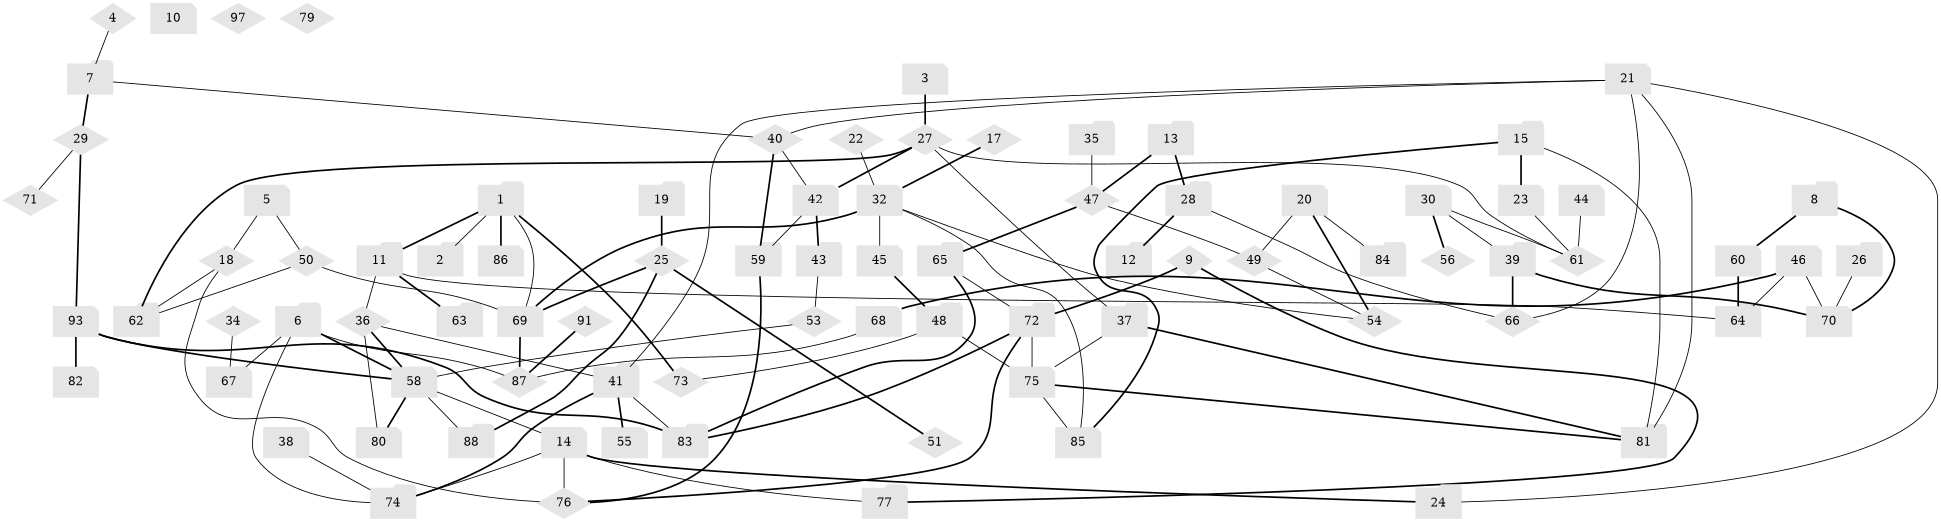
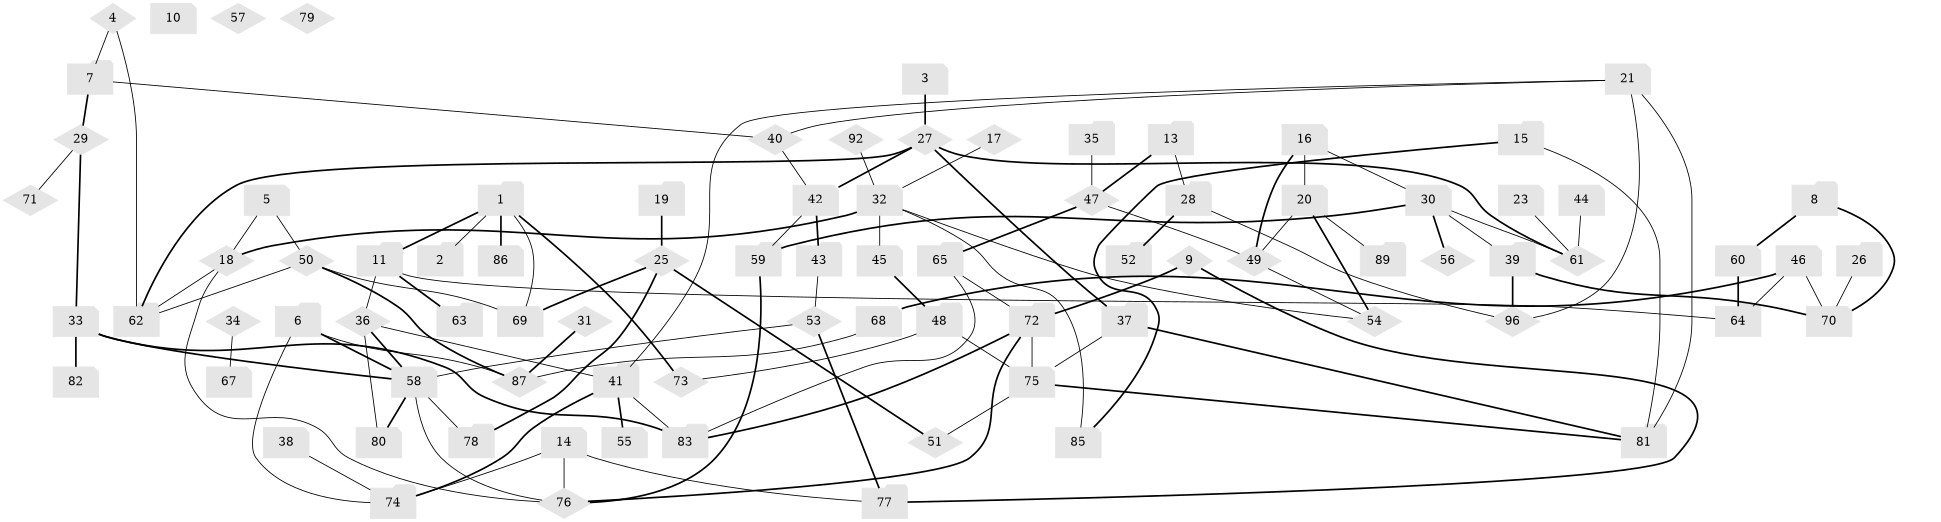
  graph {
    node [color=gray90 shape=folder style=filled]
    edge [style=solid]
    1
    2
    11
    69 [shape=note]
    73 [shape=diamond]
    86 [shape=note]
    36 [shape=diamond]
    63
    64
    3 [shape=note]
    27 [shape=diamond]
    62
    61 [shape=diamond]
    37
    42 [shape=note]
    4 [shape=diamond]
    7
    29 [shape=diamond]
    40 [shape=diamond]
    5 [shape=note]
    18 [shape=diamond]
    50 [shape=diamond]
    9 [shape=diamond]
    72
    77
    76 [shape=diamond]
    87 [shape=diamond]
    58 [shape=note]
    6
    67 [shape=note]
    74
    80 [shape=note]
-   78 [label=88]
-   33 [shape=note label=93]
+   78
+   33 [shape=note]
    71 [shape=diamond]
    60 [shape=note]
    8
    70 [shape=note]
    83
    75 [shape=note]
    10 [shape=note]
    41
    53 [shape=diamond]
    13
    28
    47 [shape=diamond]
-   66 [shape=diamond]
-   52 [label=12]
+   66 [shape=diamond label=96]
+   52
    49 [shape=diamond]
    65
    14 [shape=note]
-   24
    23 [shape=note]
    15
    81
    85 [shape=note]
+   16 [shape=note]
    20 [shape=note]
    30 [shape=note]
    54 [shape=diamond]
-   84
+   84 [label=89]
    39
    56 [shape=diamond]
    59
    17 [shape=diamond]
    32 [shape=note]
    45 [shape=note]
    25 [shape=diamond]
    19
    51 [shape=diamond]
    21 [shape=note]
    55 [shape=note]
-   22 [shape=diamond]
+   22 [shape=diamond label=92]
    26
    43
    82 [shape=note]
-   31 [shape=diamond label=91]
+   31 [shape=diamond]
    48
    34 [shape=diamond]
    35
    38 [shape=note]
    44 [shape=note]
    46 [shape=note]
    68 [shape=note]
-   57 [shape=diamond label=97]
+   57 [shape=diamond]
    79 [shape=diamond]
    1 -- 2
    1 -- 11 [style=bold]
    1 -- 69
    1 -- 73 [style=bold]
    1 -- 86 [style=bold]
    11 -- 36
    11 -- 63 [style=bold]
    11 -- 64
    36 -- 58 [style=bold]
    36 -- 80
    36 -- 41
    3 -- 27 [style=bold]
    27 -- 62 [style=bold]
-   27 -- 61
-   27 -- 37
+   27 -- 61 [style=bold]
+   27 -- 37 [style=bold]
    27 -- 42 [style=bold]
    37 -- 75
    37 -- 81 [style=bold]
    42 -- 59
    42 -- 43 [style=bold]
+   4 -- 62
    4 -- 7
    7 -- 29 [style=bold]
    7 -- 40
    29 -- 33 [style=bold]
    29 -- 71
    40 -- 42
    5 -- 18
    5 -- 50
    18 -- 62
    18 -- 76
    50 -- 69
    50 -- 62
-   69 -- 87 [style=bold]
+   50 -- 87 [style=bold]
    9 -- 72 [style=bold]
    9 -- 77 [style=bold]
    72 -- 76 [style=bold]
    72 -- 83 [style=bold]
    72 -- 75
-   58 -- 14
+   58 -- 76
    58 -- 80 [style=bold]
    58 -- 78
    6 -- 87
    6 -- 58 [style=bold]
-   6 -- 67
    6 -- 74
    33 -- 58 [style=bold]
    33 -- 83 [style=bold]
    33 -- 82 [style=bold]
    60 -- 64 [style=bold]
    8 -- 60 [style=bold]
    8 -- 70 [style=bold]
    75 -- 81 [style=bold]
-   75 -- 85
+   75 -- 51
    41 -- 74 [style=bold]
    41 -- 83
    41 -- 55 [style=bold]
+   53 -- 77 [style=bold]
    53 -- 58
-   13 -- 28 [style=bold]
+   13 -- 28
    13 -- 47 [style=bold]
    28 -- 66
    28 -- 52 [style=bold]
    47 -- 49
    47 -- 65 [style=bold]
    49 -- 54
    65 -- 72
-   65 -- 83 [style=bold]
+   65 -- 83
    14 -- 77
    14 -- 76
    14 -- 74
-   14 -- 24 [style=bold]
    23 -- 61
-   15 -- 23 [style=bold]
    15 -- 81
    15 -- 85 [style=bold]
+   16 -- 49 [style=bold]
+   16 -- 20
+   16 -- 30
    20 -- 49
    20 -- 54 [style=bold]
    20 -- 84
    30 -- 61
    30 -- 39
    30 -- 56 [style=bold]
-   40 -- 59 [style=bold]
+   30 -- 59 [style=bold]
    39 -- 70 [style=bold]
    39 -- 66 [style=bold]
    59 -- 76 [style=bold]
-   17 -- 32 [style=bold]
-   32 -- 69 [style=bold]
+   17 -- 32
+   32 -- 18 [style=bold]
    32 -- 85
    32 -- 54
    32 -- 45
    45 -- 48 [style=bold]
    25 -- 69 [style=bold]
    25 -- 78 [style=bold]
    25 -- 51 [style=bold]
    19 -- 25 [style=bold]
    21 -- 40
    21 -- 41
    21 -- 66
-   21 -- 24
    21 -- 81
    22 -- 32
    26 -- 70
    43 -- 53
    31 -- 87 [style=bold]
    48 -- 73
    48 -- 75
    34 -- 67
    35 -- 47
    38 -- 74
    44 -- 61
    46 -- 64
    46 -- 70
    46 -- 68 [style=bold]
    68 -- 87
  }
